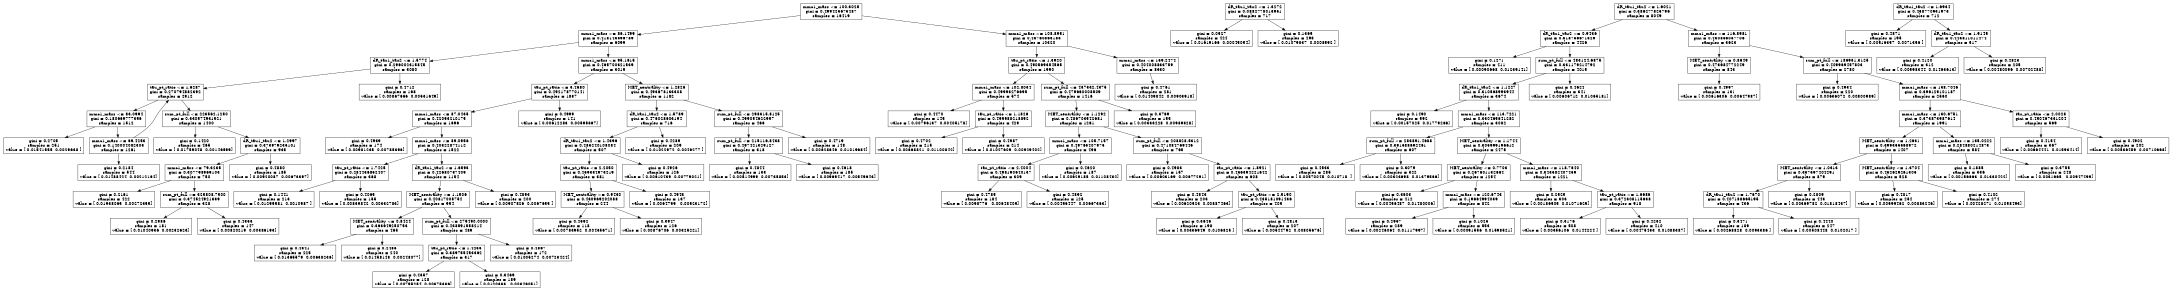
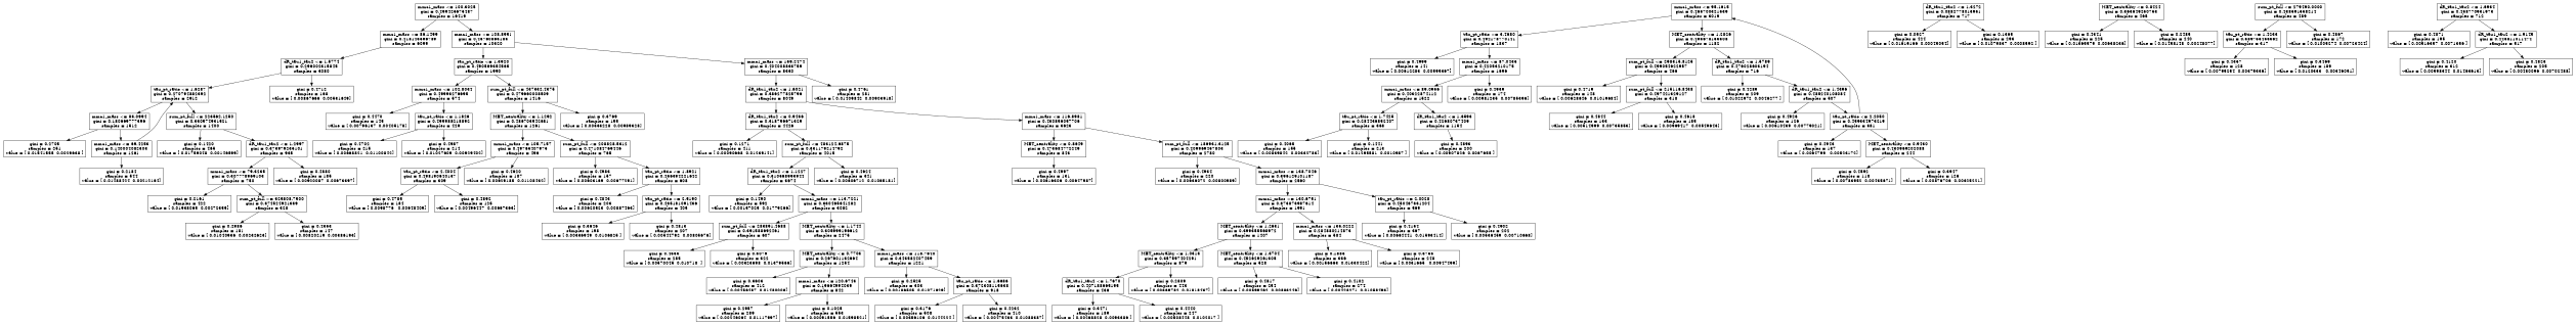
  digraph {
    node [shape=box]
    n1 [label="mmc1_mass <= 100.3025\ngini = 0.499425675487\nsamples = 16419"]
    n2 [label="mmc1_mass <= 86.1499\ngini = 0.418143596789\nsamples = 6099"]
    n3 [label="mmc1_mass <= 108.8951\ngini = 0.43760863183\nsamples = 10320"]
    n4 [label="dR_tau1_tau2 <= 1.5774\ngini = 0.296002315845\nsamples = 3080"]
    n5 [label="mmc1_mass <= 95.1615\ngini = 0.465700321539\nsamples = 3019"]
    n6 [label="tau_pt_ratio <= 1.3920\ngini = 0.490569354565\nsamples = 1990"]
    n7 [label="mmc1_mass <= 159.2474\ngini = 0.404008833759\nsamples = 8330"]
    n8 [label="tau_pt_ratio <= 1.6287\ngini = 0.270794882392\nsamples = 2912"]
    n9 [label="gini = 0.4712\nsamples = 168\nvalue = [ 0.00867666  0.00531649]"]
    n10 [label="tau_pt_ratio <= 3.4680\ngini = 0.492178770141\nsamples = 1837"]
    n11 [label="MET_centrality <= 1.2826\ngini = 0.493678133308\nsamples = 1182"]
    n12 [label="mmc1_mass <= 83.0994\ngini = 0.180669777396\nsamples = 1512"]
    n13 [label="sum_pt_full <= 223562.1250\ngini = 0.330574931521\nsamples = 1400"]
    n14 [label="mmc1_mass <= 69.4253\ngini = 0.140004082303\nsamples = 1261"]
    n15 [label="gini = 0.2705\nsamples = 251\nvalue = [ 0.01541555  0.0029638 ]"]
    n16 [label="gini = 0.1420\nsamples = 465\nvalue = [ 0.01759048  0.00146599]"]
    n17 [label="dR_tau1_tau2 <= 1.2997\ngini = 0.373979235101\nsamples = 935"]
    n18 [label="gini = 0.2184\nsamples = 544\nvalue = [ 0.01488424  0.00212164]"]
    n19 [label="dR_tau1_tau2 <= 1.3272\ngini = 0.0882778013951\nsamples = 717"]
    n20 [label="gini = 0.0527\nsamples = 424\nvalue = [ 0.01619166  0.00045054]"]
    n21 [label="gini = 0.1365\nsamples = 293\nvalue = [ 0.01079837  0.0008592 ]"]
-   n22 [label="mmc1_mass <= 79.3235\ngini = 0.307798969103\nsamples = 750"]
+   n22 [label="mmc1_mass <= 79.3235\ngini = 0.307778969103\nsamples = 750"]
    n23 [label="gini = 0.4880\nsamples = 185\nvalue = [ 0.00920087  0.00673397]"]
    n24 [label="gini = 0.2161\nsamples = 422\nvalue = [ 0.01938065  0.00272355]"]
    n25 [label="sum_pt_full <= 325808.7500\ngini = 0.374524921339\nsamples = 328"]
    n26 [label="gini = 0.2986\nsamples = 181\nvalue = [ 0.01040936  0.00232623]"]
    n27 [label="gini = 0.4353\nsamples = 147\nvalue = [ 0.00820219  0.00386193]"]
    n28 [label="mmc1_mass <= 87.0435\ngini = 0.42053210175\nsamples = 1696"]
    n29 [label="gini = 0.4999\nsamples = 141\nvalue = [ 0.00612283  0.00595367]"]
    n30 [label="dR_tau1_tau2 <= 1.5789\ngini = 0.476028603194\nsamples = 716"]
    n31 [label="sum_pt_full <= 298315.8125\ngini = 0.499054622957\nsamples = 466"]
    n32 [label="gini = 0.4939\nsamples = 174\nvalue = [ 0.00981235  0.00785396]"]
    n33 [label="mmc1_mass <= 89.0956\ngini = 0.40322874112\nsamples = 1522"]
    n34 [label="tau_pt_ratio <= 1.7425\ngini = 0.284436852407\nsamples = 368"]
    n35 [label="dR_tau1_tau2 <= 1.6593\ngini = 0.42680737409\nsamples = 1154"]
    n36 [label="gini = 0.1441\nsamples = 213\nvalue = [ 0.01295581  0.0010987 ]"]
    n37 [label="gini = 0.4065\nsamples = 155\nvalue = [ 0.00839842  0.00332783]"]
-   n38 [label="MET_centrality <= 1.1506\ngini = 0.40817005754\nsamples = 954"]
    n39 [label="gini = 0.4893\nsamples = 200\nvalue = [ 0.00907826  0.0067655 ]"]
    n40 [label="MET_centrality <= 0.8424\ngini = 0.363649250753\nsamples = 465"]
    n41 [label="sum_pt_full <= 279490.0000\ngini = 0.438591558214\nsamples = 489"]
    n42 [label="gini = 0.4341\nsamples = 225\nvalue = [ 0.01365579  0.00638236]"]
    n43 [label="gini = 0.2485\nsamples = 240\nvalue = [ 0.01458148  0.00248077]"]
    n44 [label="tau_pt_ratio <= 1.4233\ngini = 0.389755453362\nsamples = 317"]
    n45 [label="gini = 0.4867\nsamples = 172\nvalue = [ 0.01005274  0.00723424]"]
    n46 [label="gini = 0.4357\nsamples = 128\nvalue = [ 0.00795254  0.00375336]"]
    n47 [label="gini = 0.3469\nsamples = 189\nvalue = [ 0.0120333   0.00346051]"]
    n48 [label="dR_tau1_tau2 <= 1.4396\ngini = 0.485240108084\nsamples = 507"]
    n49 [label="gini = 0.4289\nsamples = 209\nvalue = [ 0.01022972  0.0046277 ]"]
    n50 [label="sum_pt_full <= 215116.8438\ngini = 0.497421329127\nsamples = 318"]
    n51 [label="gini = 0.4719\nsamples = 148\nvalue = [ 0.00628646  0.01019684]"]
    n52 [label="tau_pt_ratio <= 2.2050\ngini = 0.459334973219\nsamples = 381"]
    n53 [label="gini = 0.4926\nsamples = 126\nvalue = [ 0.00610439  0.00779021]"]
    n54 [label="MET_centrality <= 0.9430\ngini = 0.430969202088\nsamples = 244"]
    n55 [label="gini = 0.4943\nsamples = 137\nvalue = [ 0.0064799   0.00523172]"]
    n56 [label="gini = 0.4592\nsamples = 118\nvalue = [ 0.00783952  0.00435671]"]
    n57 [label="gini = 0.3947\nsamples = 126\nvalue = [ 0.00876706  0.00325221]"]
    n58 [label="gini = 0.4844\nsamples = 133\nvalue = [ 0.00514999  0.00735853]"]
    n59 [label="gini = 0.4618\nsamples = 185\nvalue = [ 0.00969417  0.00549643]"]
    n60 [label="mmc1_mass <= 102.8034\ngini = 0.49993276695\nsamples = 574"]
    n61 [label="sum_pt_full <= 437332.4375\ngini = 0.479660008509\nsamples = 1416"]
    n62 [label="dR_tau1_tau2 <= 1.6021\ngini = 0.386277825796\nsamples = 8049"]
    n63 [label="gini = 0.4761\nsamples = 281\nvalue = [ 0.01409842  0.00903918]"]
    n64 [label="gini = 0.4470\nsamples = 145\nvalue = [ 0.00796137  0.00405178]"]
    n65 [label="tau_pt_ratio <= 1.1826\ngini = 0.495988218892\nsamples = 429"]
    n66 [label="MET_centrality <= 1.1292\ngini = 0.486703542681\nsamples = 1261"]
    n67 [label="gini = 0.3769\nsamples = 155\nvalue = [ 0.00333228  0.00989328]"]
    n68 [label="gini = 0.4702\nsamples = 215\nvalue = [ 0.00668821  0.01100842]"]
    n69 [label="gini = 0.4987\nsamples = 214\nvalue = [ 0.01027609  0.00929402]"]
    n70 [label="mmc1_mass <= 105.7157\ngini = 0.49765407975\nsamples = 496"]
    n71 [label="sum_pt_full <= 208828.5312\ngini = 0.471084769446\nsamples = 765"]
    n72 [label="tau_pt_ratio <= 2.4004\ngini = 0.498190640137\nsamples = 309"]
    n73 [label="gini = 0.4620\nsamples = 187\nvalue = [ 0.00629185  0.01108432]"]
    n74 [label="gini = 0.4983\nsamples = 157\nvalue = [ 0.00603169  0.00677291]"]
    n75 [label="tau_pt_ratio <= 1.8921\ngini = 0.456394221642\nsamples = 608"]
    n76 [label="gini = 0.4785\nsamples = 184\nvalue = [ 0.0098776   0.00648409]"]
    n77 [label="gini = 0.4892\nsamples = 125\nvalue = [ 0.00496447  0.00667363]"]
    n78 [label="gini = 0.4843\nsamples = 203\nvalue = [ 0.00620523  0.00887463]"]
    n79 [label="tau_pt_ratio <= 2.5190\ngini = 0.435181091436\nsamples = 405"]
    n80 [label="gini = 0.3646\nsamples = 198\nvalue = [ 0.00336949  0.0106825 ]"]
    n81 [label="gini = 0.4813\nsamples = 207\nvalue = [ 0.00544792  0.00805676]"]
    n82 [label="dR_tau1_tau2 <= 0.9436\ngini = 0.318756671329\nsamples = 4426"]
    n83 [label="mmc1_mass <= 116.8981\ngini = 0.430856057706\nsamples = 3623"]
    n84 [label="gini = 0.1271\nsamples = 411\nvalue = [ 0.00090668  0.01239141]"]
    n85 [label="sum_pt_full <= 483124.6875\ngini = 0.331179214792\nsamples = 4015"]
    n86 [label="MET_centrality <= 0.8649\ngini = 0.473684772249\nsamples = 843"]
    n87 [label="sum_pt_full <= 186931.3125\ngini = 0.409969457803\nsamples = 2780"]
    n88 [label="dR_tau1_tau2 <= 1.1227\ngini = 0.310568993944\nsamples = 3674"]
    n89 [label="gini = 0.4624\nsamples = 341\nvalue = [ 0.00606712  0.01065181]"]
    n90 [label="gini = 0.1490\nsamples = 592\nvalue = [ 0.00157025  0.01779266]"]
    n91 [label="mmc1_mass <= 113.7221\ngini = 0.330465641282\nsamples = 3082"]
    n92 [label="sum_pt_full <= 283891.4688\ngini = 0.391588692461\nsamples = 607"]
    n93 [label="MET_centrality <= 1.1744\ngini = 0.305999196612\nsamples = 2475"]
    n94 [label="gini = 0.4533\nsamples = 285\nvalue = [ 0.00570045  0.010718  ]"]
    n95 [label="gini = 0.3079\nsamples = 322\nvalue = [ 0.00323698  0.01379566]"]
    n96 [label="MET_centrality <= 0.7703\ngini = 0.267601132664\nsamples = 1254"]
    n97 [label="mmc1_mass <= 118.7640\ngini = 0.343582407459\nsamples = 1221"]
    n98 [label="gini = 0.3603\nsamples = 412\nvalue = [ 0.00456487  0.01480006]"]
    n99 [label="mmc1_mass <= 120.6743\ngini = 0.19664994039\nsamples = 842"]
    n100 [label="gini = 0.2525\nsamples = 303\nvalue = [ 0.00186505  0.01071629]"]
    n101 [label="tau_pt_ratio <= 1.6686\ngini = 0.372308115638\nsamples = 918"]
    n102 [label="gini = 0.2957\nsamples = 289\nvalue = [ 0.00246064  0.01117997]"]
    n103 [label="gini = 0.1025\nsamples = 553\nvalue = [ 0.00091556  0.01598521]"]
    n104 [label="gini = 0.3176\nsamples = 508\nvalue = [ 0.00356106  0.0144224 ]"]
    n105 [label="gini = 0.4232\nsamples = 410\nvalue = [ 0.00475433  0.01088387]"]
    n106 [label="gini = 0.4997\nsamples = 131\nvalue = [ 0.00616306  0.00647987]"]
    n107 [label="gini = 0.4934\nsamples = 220\nvalue = [ 0.00636072  0.00800989]"]
    n108 [label="mmc1_mass <= 138.7046\ngini = 0.396129101187\nsamples = 2560"]
    n109 [label="dR_tau1_tau2 <= 1.6934\ngini = 0.458770931973\nsamples = 712"]
    n110 [label="gini = 0.4871\nsamples = 195\nvalue = [ 0.00516357  0.0071356 ]"]
    n111 [label="dR_tau1_tau2 <= 1.9145\ngini = 0.443811011474\nsamples = 517"]
    n112 [label="gini = 0.4120\nsamples = 312\nvalue = [ 0.00598344  0.01463613]"]
    n113 [label="gini = 0.4823\nsamples = 205\nvalue = [ 0.00480096  0.00702488]"]
    n114 [label="mmc1_mass <= 130.6751\ngini = 0.373873987614\nsamples = 1991"]
    n115 [label="tau_pt_ratio <= 2.0028\ngini = 0.450467331204\nsamples = 569"]
    n116 [label="MET_centrality <= 1.2631\ngini = 0.399355568972\nsamples = 1407"]
    n117 [label="mmc1_mass <= 135.0222\ngini = 0.284880214873\nsamples = 584"]
    n118 [label="gini = 0.4154\nsamples = 367\nvalue = [ 0.00664441  0.01593414]"]
    n119 [label="gini = 0.4902\nsamples = 202\nvalue = [ 0.00536459  0.00710668]"]
    n120 [label="MET_centrality <= 1.0313\ngini = 0.357597404291\nsamples = 879"]
    n121 [label="MET_centrality <= 1.3704\ngini = 0.452629261305\nsamples = 528"]
    n122 [label="gini = 0.1885\nsamples = 336\nvalue = [ 0.00156663  0.01330422]"]
    n123 [label="gini = 0.3755\nsamples = 248\nvalue = [ 0.0031665   0.00947499]"]
    n124 [label="dR_tau1_tau2 <= 1.7670\ngini = 0.407188665195\nsamples = 436"]
    n125 [label="gini = 0.2809\nsamples = 443\nvalue = [ 0.00369782  0.01818437]"]
    n126 [label="gini = 0.4817\nsamples = 254\nvalue = [ 0.00599462  0.00883246]"]
    n127 [label="gini = 0.4102\nsamples = 274\nvalue = [ 0.00428271  0.01058493]"]
    n128 [label="gini = 0.3471\nsamples = 189\nvalue = [ 0.00268828  0.0093386 ]"]
    n129 [label="gini = 0.4440\nsamples = 247\nvalue = [ 0.00508448  0.0102017 ]"]
    n1 -> n2
    n1 -> n3
    n2 -> n4
-   n2 -> n5
+   n52 -> n5
    n3 -> n6
    n3 -> n7
    n4 -> n8
    n4 -> n9
    n5 -> n10
    n5 -> n11
    n6 -> n60
    n6 -> n61
+   n7 -> n62
    n7 -> n63
    n8 -> n12
    n8 -> n13
    n10 -> n28
    n10 -> n29
    n11 -> n30
    n11 -> n31
    n12 -> n14
    n12 -> n15
    n13 -> n16
    n13 -> n17
    n14 -> n8
    n14 -> n18
    n17 -> n22
    n17 -> n23
    n19 -> n20
    n19 -> n21
    n22 -> n24
    n22 -> n25
    n25 -> n26
    n25 -> n27
    n28 -> n32
    n28 -> n33
    n30 -> n48
    n30 -> n49
    n31 -> n50
    n31 -> n51
    n33 -> n34
    n33 -> n35
    n34 -> n36
    n34 -> n37
-   n35 -> n38
    n35 -> n39
-   n38 -> n40
-   n38 -> n41
    n40 -> n42
    n40 -> n43
    n41 -> n44
    n41 -> n45
    n44 -> n46
    n44 -> n47
    n48 -> n52
    n48 -> n53
    n50 -> n58
    n50 -> n59
    n52 -> n54
    n52 -> n55
    n54 -> n56
    n54 -> n57
    n60 -> n64
    n60 -> n65
    n61 -> n66
    n61 -> n67
    n62 -> n82
    n62 -> n83
    n65 -> n68
    n65 -> n69
    n66 -> n70
    n66 -> n71
    n70 -> n72
    n70 -> n73
    n71 -> n74
    n71 -> n75
    n72 -> n76
    n72 -> n77
    n75 -> n78
    n75 -> n79
    n79 -> n80
    n79 -> n81
    n82 -> n84
    n82 -> n85
    n83 -> n86
    n83 -> n87
    n85 -> n88
    n85 -> n89
    n86 -> n106
    n87 -> n107
    n87 -> n108
    n88 -> n90
    n88 -> n91
    n91 -> n92
    n91 -> n93
    n92 -> n94
    n92 -> n95
    n93 -> n96
    n93 -> n97
    n96 -> n98
    n96 -> n99
    n97 -> n100
    n97 -> n101
    n99 -> n102
    n99 -> n103
    n101 -> n104
    n101 -> n105
    n108 -> n114
    n108 -> n115
    n109 -> n110
    n109 -> n111
    n111 -> n112
    n111 -> n113
    n114 -> n116
    n114 -> n117
    n115 -> n118
    n115 -> n119
    n116 -> n120
    n116 -> n121
    n117 -> n122
    n117 -> n123
    n120 -> n124
    n120 -> n125
    n121 -> n126
    n121 -> n127
    n124 -> n128
    n124 -> n129
  }
